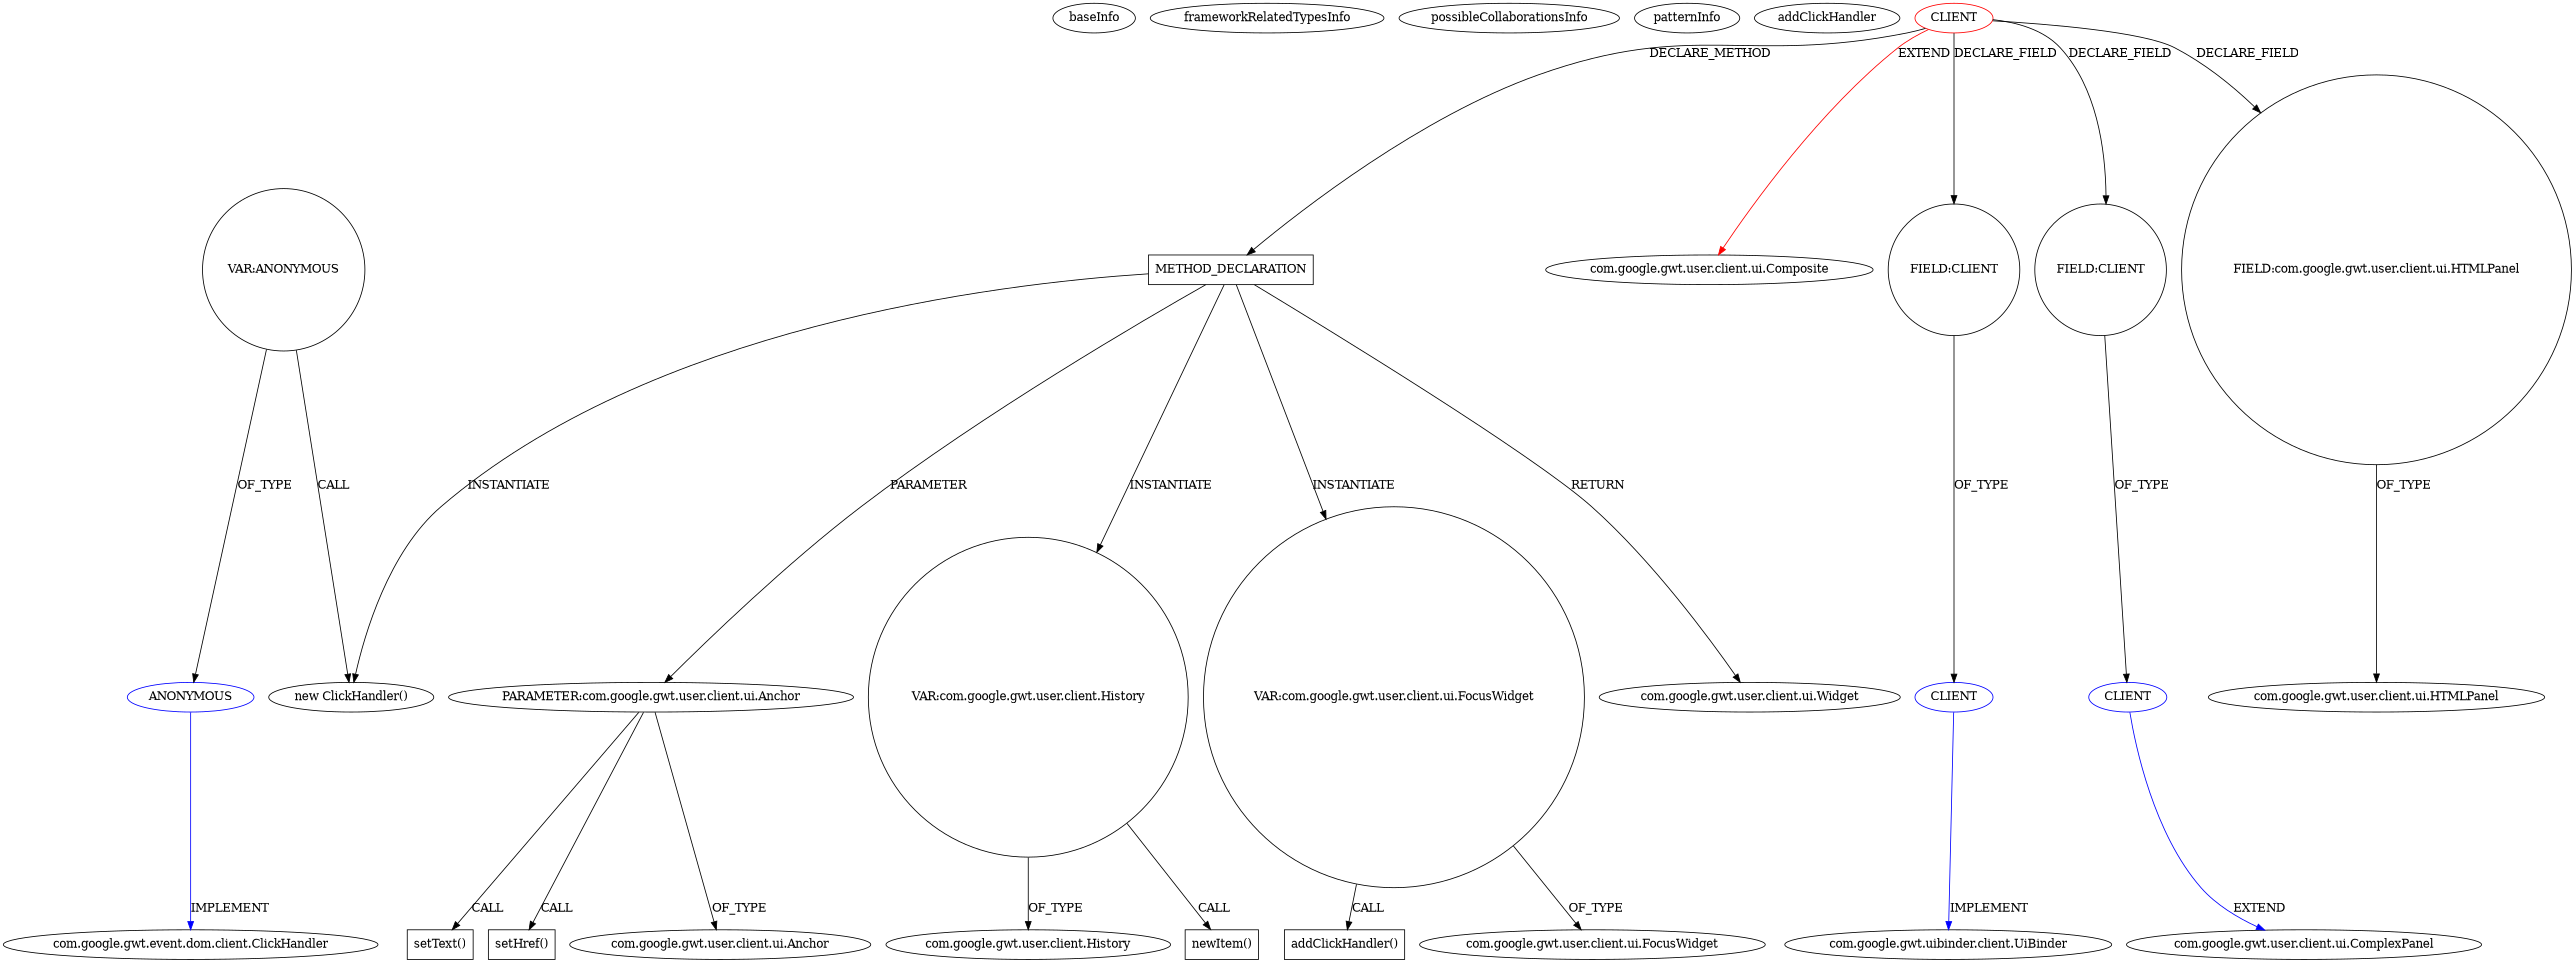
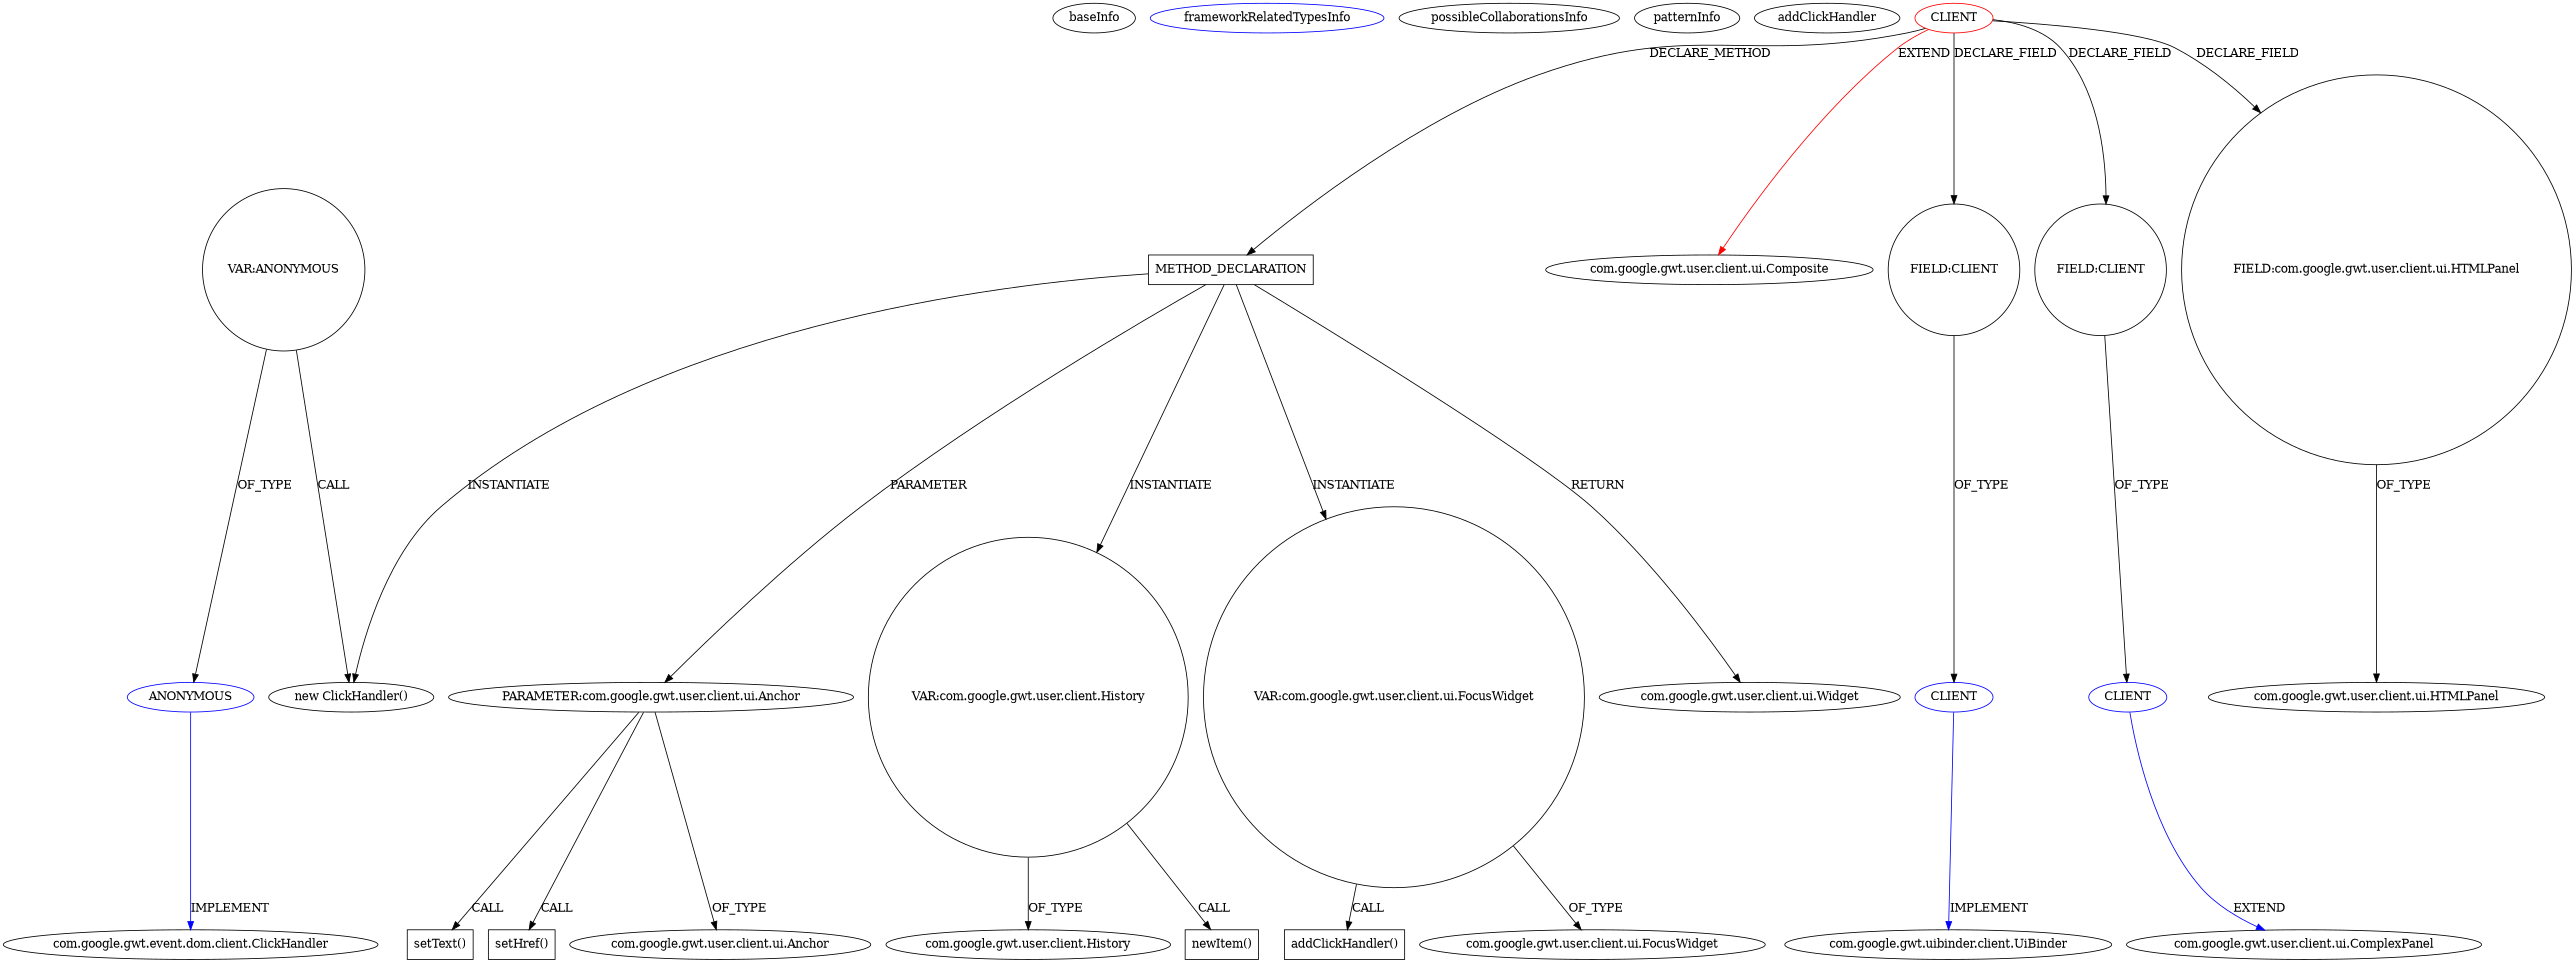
  digraph {
    node [isFrameworkType=false vertexType=FRAMEWORK_CLASS_TYPE]
    baseInfo [category=pattern graphId=2137 isAnonymous=false possibleRelation=true isFrameworkType="" vertexType=""]
-   frameworkRelatedTypesInfo [0="com.google.gwt.user.client.ui.Composite" isFrameworkType="" vertexType=""]
+   frameworkRelatedTypesInfo [0="com.google.gwt.user.client.ui.Composite" color=blue isFrameworkType="" vertexType=""]
    possibleCollaborationsInfo [0="2137~INSTANTIATION-CLIENT_METHOD_DECLARATION-~com.google.gwt.user.client.ui.Composite ~com.google.gwt.event.dom.client.ClickHandler ~false~true" 1="2137~FIELD_TYPE_DECLARATION-~com.google.gwt.user.client.ui.Composite ~com.google.gwt.user.client.ui.ComplexPanel ~false~false" 2="2137~FIELD_TYPE_DECLARATION-~com.google.gwt.user.client.ui.Composite ~com.google.gwt.uibinder.client.UiBinder ~false~false" isFrameworkType="" vertexType=""]
    patternInfo [frequency=2.0 patternRootClient=0 isFrameworkType="" vertexType=""]
    n5 [0="WSDOT-WSDOT-Search-GWT~/WSDOT-WSDOT-Search-GWT/WSDOT-Search-GWT-master/src/gov/wa/wsdot/search/client/SearchWidget.java~SearchWidget~449" 1="WSDOT-WSDOT-Search-GWT~/WSDOT-WSDOT-Search-GWT/WSDOT-Search-GWT-master/src/gov/wa/wsdot/search/client/PageLinks.java~PageLinks~437" label=addClickHandler isFrameworkType="" vertexType=""]
    n6 [label="PARAMETER:com.google.gwt.user.client.ui.Anchor" vertexType=PARAMETER_DECLARATION]
    n7 [label="com.google.gwt.user.client.ui.Anchor"]
    n8 [label="setText()" shape=box vertexType=INSIDE_CALL]
    n9 [label="setHref()" shape=box vertexType=INSIDE_CALL]
    n10 [label=METHOD_DECLARATION shape=box vertexType=CLIENT_METHOD_DECLARATION]
    n11 [label="VAR:com.google.gwt.user.client.History" shape=circle vertexType=VARIABLE_EXPRESION]
    n12 [label="VAR:com.google.gwt.user.client.ui.FocusWidget" shape=circle vertexType=VARIABLE_EXPRESION]
    n13 [label="com.google.gwt.user.client.ui.Widget"]
    n14 [label="new ClickHandler()" vertexType=CONSTRUCTOR_CALL]
    n15 [label="VAR:ANONYMOUS" shape=circle vertexType=VARIABLE_EXPRESION]
    n16 [color=blue label=ANONYMOUS vertexType=REFERENCE_ANONYMOUS_DECLARATION]
    n17 [label="com.google.gwt.user.client.History"]
    n18 [label="newItem()" shape=box vertexType=INSIDE_CALL]
    n19 [label="addClickHandler()" shape=box vertexType=INSIDE_CALL]
    n20 [label="com.google.gwt.user.client.ui.FocusWidget"]
    n21 [color=red label=CLIENT vertexType=ROOT_CLIENT_CLASS_DECLARATION]
    n22 [label="com.google.gwt.user.client.ui.Composite"]
    n23 [label="FIELD:CLIENT" shape=circle vertexType=FIELD_DECLARATION]
    n24 [label="FIELD:CLIENT" shape=circle vertexType=FIELD_DECLARATION]
    n25 [label="FIELD:com.google.gwt.user.client.ui.HTMLPanel" shape=circle vertexType=FIELD_DECLARATION]
    n26 [color=blue label=CLIENT vertexType=REFERENCE_CLIENT_CLASS_DECLARATION]
    n27 [color=blue label=CLIENT vertexType=REFERENCE_CLIENT_CLASS_DECLARATION]
    n28 [label="com.google.gwt.user.client.ui.HTMLPanel"]
    n29 [label="com.google.gwt.event.dom.client.ClickHandler" vertexType=FRAMEWORK_INTERFACE_TYPE]
    n30 [label="com.google.gwt.uibinder.client.UiBinder" vertexType=FRAMEWORK_INTERFACE_TYPE]
    n31 [label="com.google.gwt.user.client.ui.ComplexPanel"]
    n6 -> n7 [label=OF_TYPE]
    n6 -> n8 [label=CALL]
    n6 -> n9 [label=CALL]
    n10 -> n6 [label=PARAMETER]
    n10 -> n11 [label=INSTANTIATE]
    n10 -> n12 [label=INSTANTIATE]
    n10 -> n13 [label=RETURN]
    n10 -> n14 [label=INSTANTIATE]
    n11 -> n17 [label=OF_TYPE]
    n11 -> n18 [label=CALL]
    n12 -> n19 [label=CALL]
    n12 -> n20 [label=OF_TYPE]
    n15 -> n14 [label=CALL]
    n15 -> n16 [label=OF_TYPE]
    n16 -> n29 [color=blue label=IMPLEMENT]
    n21 -> n10 [label=DECLARE_METHOD]
    n21 -> n22 [color=red label=EXTEND]
    n21 -> n23 [label=DECLARE_FIELD]
    n21 -> n24 [label=DECLARE_FIELD]
    n21 -> n25 [label=DECLARE_FIELD]
    n23 -> n26 [label=OF_TYPE]
    n24 -> n27 [label=OF_TYPE]
    n25 -> n28 [label=OF_TYPE]
    n26 -> n30 [color=blue label=IMPLEMENT]
    n27 -> n31 [color=blue label=EXTEND]
  }
